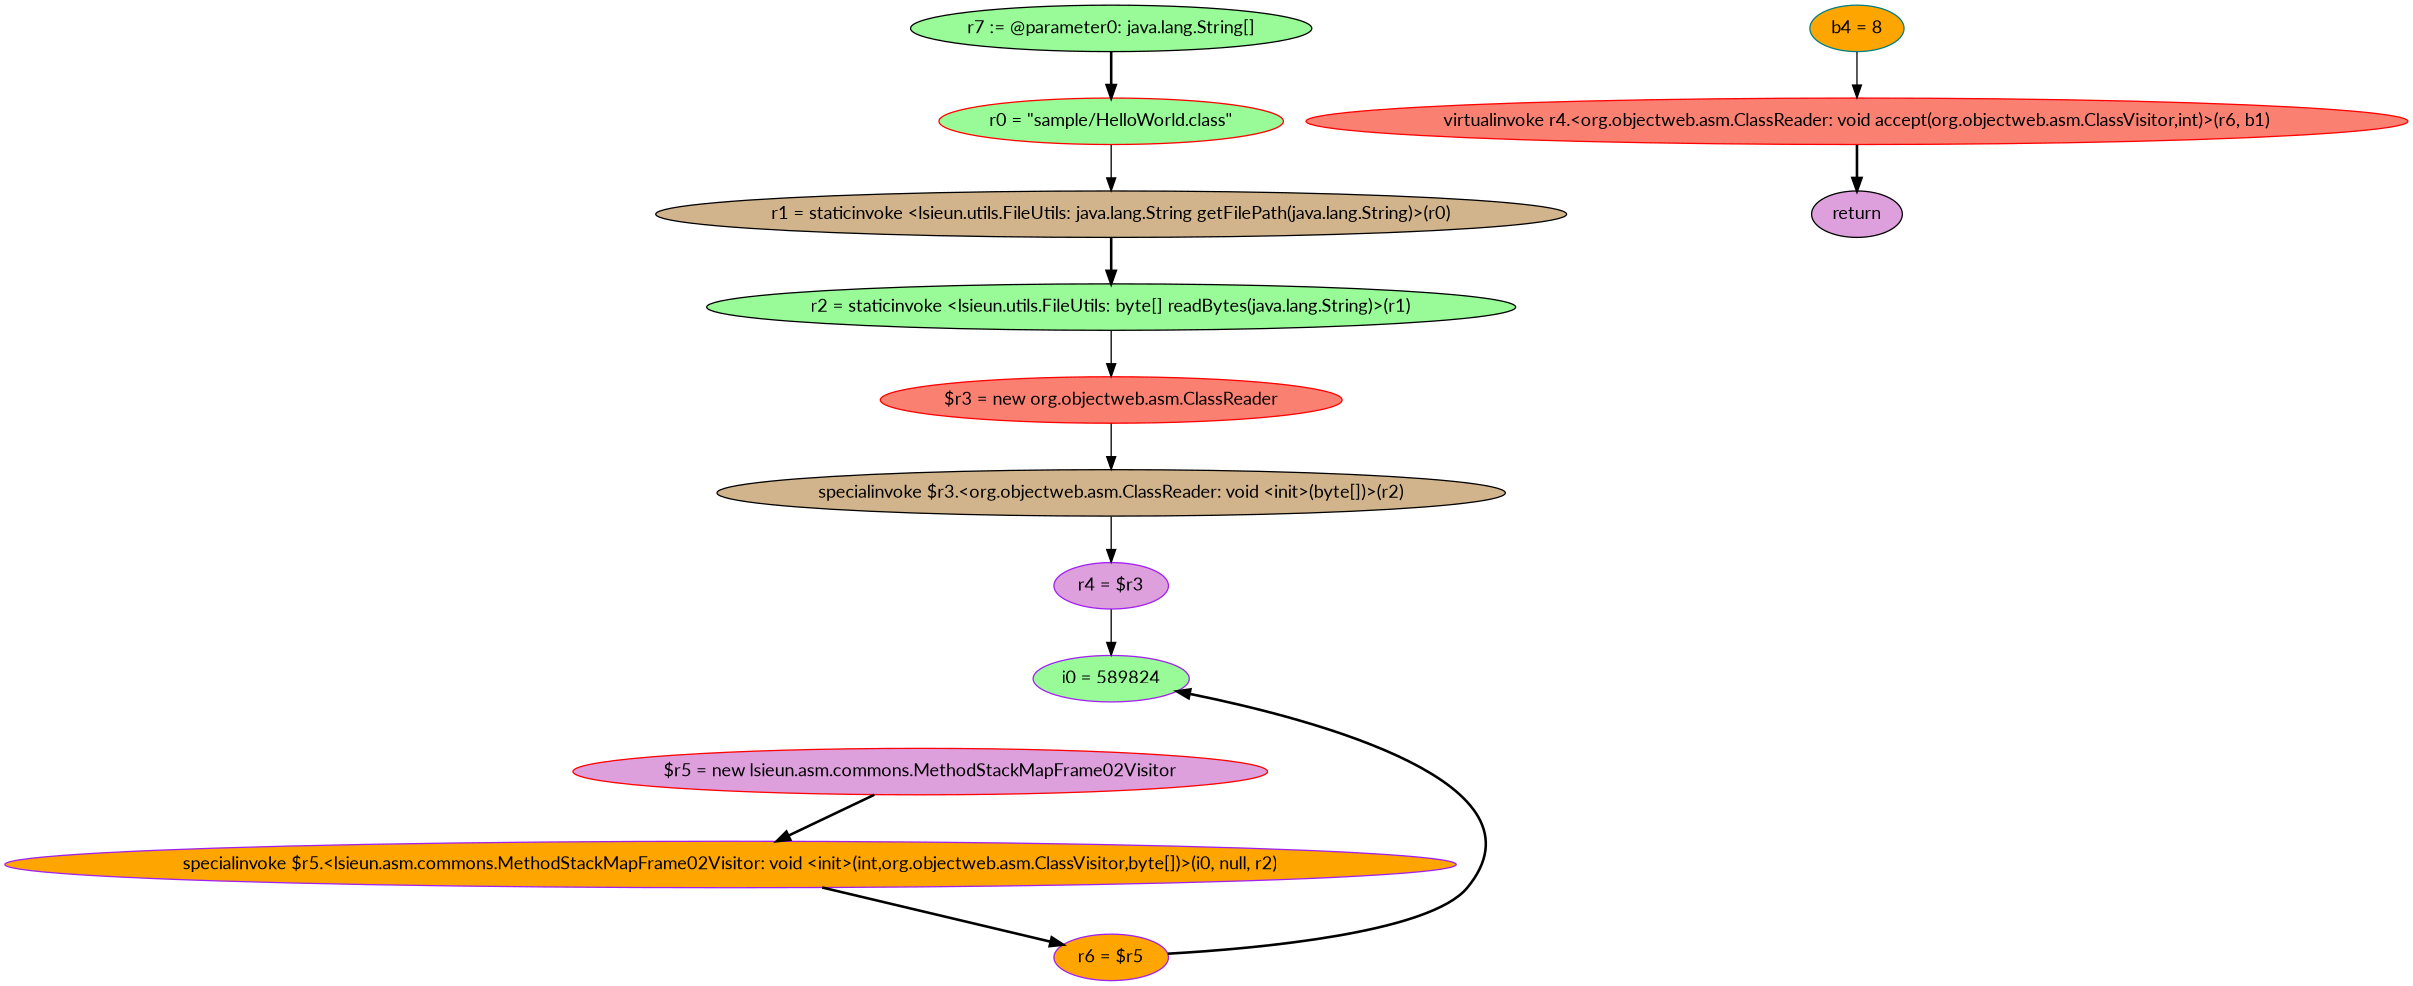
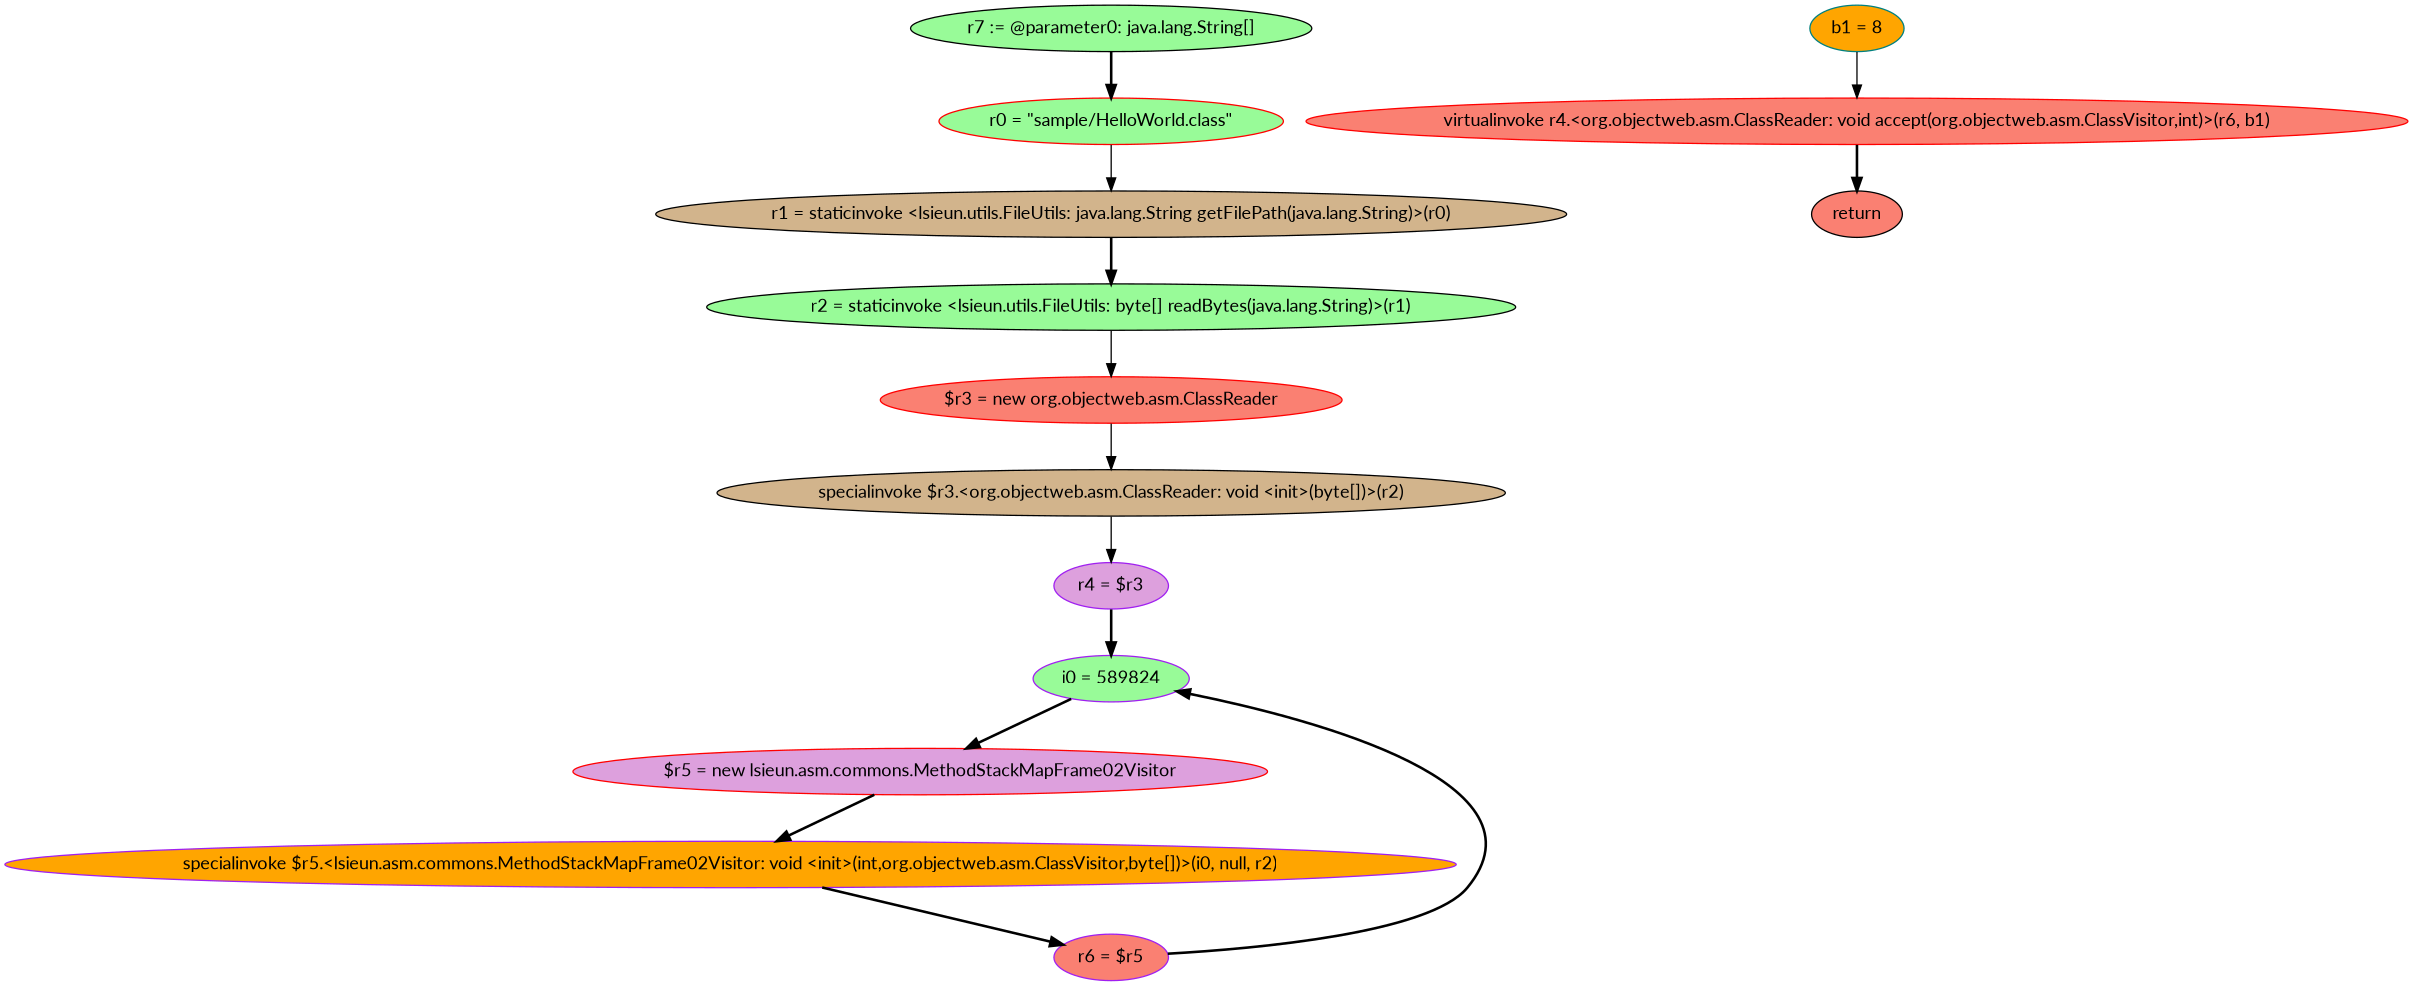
  digraph {
    fontname=Lato
    node [color=black fillcolor=palegreen fontname=Lato style=filled]
    edge [fontname=Lato style=bold]
    "r0 = \"sample/HelloWorld.class\"" [color=red]
    "r7 := @parameter0: java.lang.String[]"
    "r1 = staticinvoke <lsieun.utils.FileUtils: java.lang.String getFilePath(java.lang.String)>(r0)" [fillcolor=tan]
    "r2 = staticinvoke <lsieun.utils.FileUtils: byte[] readBytes(java.lang.String)>(r1)"
    "$r3 = new org.objectweb.asm.ClassReader" [color=red fillcolor=salmon]
    "specialinvoke $r3.<org.objectweb.asm.ClassReader: void <init>(byte[])>(r2)" [fillcolor=tan]
    "r4 = $r3" [color=purple fillcolor=plum]
    "i0 = 589824" [color=purple]
    "$r5 = new lsieun.asm.commons.MethodStackMapFrame02Visitor" [color=red fillcolor=plum]
    "specialinvoke $r5.<lsieun.asm.commons.MethodStackMapFrame02Visitor: void <init>(int,org.objectweb.asm.ClassVisitor,byte[])>(i0, null, r2)" [color=purple fillcolor=orange]
-   "r6 = $r5" [color=purple fillcolor=orange]
-   "b1 = 8" [color=teal fillcolor=orange label="b4 = 8"]
+   "r6 = $r5" [color=purple fillcolor=salmon]
+   "b1 = 8" [color=teal fillcolor=orange]
    "virtualinvoke r4.<org.objectweb.asm.ClassReader: void accept(org.objectweb.asm.ClassVisitor,int)>(r6, b1)" [color=red fillcolor=salmon]
-   return [fillcolor=plum]
+   return [fillcolor=salmon]
    "r0 = \"sample/HelloWorld.class\"" -> "r1 = staticinvoke <lsieun.utils.FileUtils: java.lang.String getFilePath(java.lang.String)>(r0)" [style=solid]
    "r7 := @parameter0: java.lang.String[]" -> "r0 = \"sample/HelloWorld.class\""
    "r1 = staticinvoke <lsieun.utils.FileUtils: java.lang.String getFilePath(java.lang.String)>(r0)" -> "r2 = staticinvoke <lsieun.utils.FileUtils: byte[] readBytes(java.lang.String)>(r1)"
    "r2 = staticinvoke <lsieun.utils.FileUtils: byte[] readBytes(java.lang.String)>(r1)" -> "$r3 = new org.objectweb.asm.ClassReader" [style=solid]
    "$r3 = new org.objectweb.asm.ClassReader" -> "specialinvoke $r3.<org.objectweb.asm.ClassReader: void <init>(byte[])>(r2)" [style=solid]
    "specialinvoke $r3.<org.objectweb.asm.ClassReader: void <init>(byte[])>(r2)" -> "r4 = $r3" [style=solid]
-   "r4 = $r3" -> "i0 = 589824" [style=solid]
+   "r4 = $r3" -> "i0 = 589824"
+   "i0 = 589824" -> "$r5 = new lsieun.asm.commons.MethodStackMapFrame02Visitor"
    "$r5 = new lsieun.asm.commons.MethodStackMapFrame02Visitor" -> "specialinvoke $r5.<lsieun.asm.commons.MethodStackMapFrame02Visitor: void <init>(int,org.objectweb.asm.ClassVisitor,byte[])>(i0, null, r2)"
    "specialinvoke $r5.<lsieun.asm.commons.MethodStackMapFrame02Visitor: void <init>(int,org.objectweb.asm.ClassVisitor,byte[])>(i0, null, r2)" -> "r6 = $r5"
    "r6 = $r5" -> "i0 = 589824"
    "b1 = 8" -> "virtualinvoke r4.<org.objectweb.asm.ClassReader: void accept(org.objectweb.asm.ClassVisitor,int)>(r6, b1)" [style=solid]
    "virtualinvoke r4.<org.objectweb.asm.ClassReader: void accept(org.objectweb.asm.ClassVisitor,int)>(r6, b1)" -> return
  }
